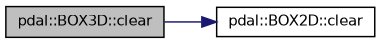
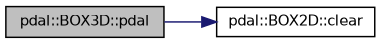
  digraph {
    rankdir=LR
    node [color=black fontname=Helvetica fontsize=10 shape=record style=filled]
-   n1 [fillcolor=grey75 fontcolor=black height=0.2 label="pdal::BOX3D::clear" width=0.4]
+   n1 [fillcolor=grey75 fontcolor=black height=0.2 label="pdal::BOX3D::pdal" width=0.4]
    n2 [fillcolor=white height=0.2 label="pdal::BOX2D::clear" width=0.4]
    n1 -> n2 [color=midnightblue fontname=Helvetica fontsize=10 labelfontname=Helvetica labelfontsize=10 style=solid]
  }
